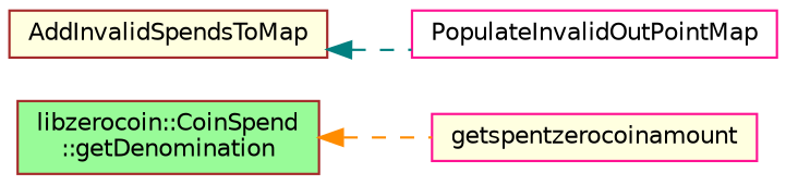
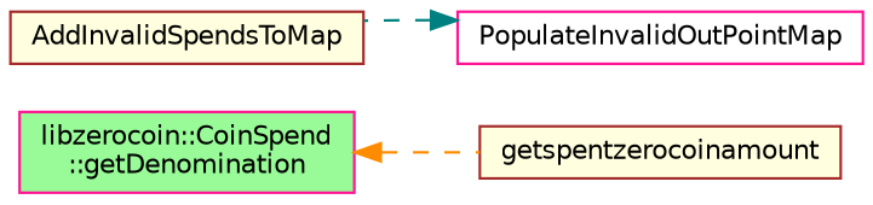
  digraph {
    rankdir=LR
    node [color=brown fillcolor=lightyellow fontname=Helvetica fontsize=10 shape=record style=filled]
    edge [dir=back fontname=Helvetica fontsize=10 labelfontname=Helvetica labelfontsize=10 style=dashed]
-   n1 [fillcolor=palegreen fontcolor=black height=0.2 label="libzerocoin::CoinSpend\l::getDenomination" width=0.4]
-   n2 [color=deeppink height=0.2 label=getspentzerocoinamount width=0.4]
+   n1 [color=deeppink fillcolor=palegreen fontcolor=black height=0.2 label="libzerocoin::CoinSpend\l::getDenomination" width=0.4]
+   n2 [height=0.2 label=getspentzerocoinamount width=0.4]
    n3 [height=0.2 label=AddInvalidSpendsToMap width=0.4]
    n4 [color=deeppink fillcolor=white height=0.2 label=PopulateInvalidOutPointMap width=0.4]
    n1 -> n2 [color=darkorange]
-   n3 -> n4 [color=teal]
+   n4 -> n3 [color=teal]
  }
